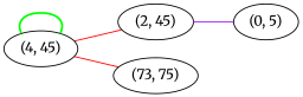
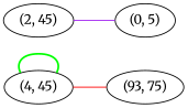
  graph {
    fontname=Merriweather
    rankdir=LR
    node [fontname=Merriweather]
    edge [color=red fontname=Merriweather style=solid weight=1]
    "(4, 45)"
    "(2, 45)"
-   "(93, 75)" [label="(73, 75)"]
+   "(93, 75)"
    n4 [label="(0, 5)"]
    "(4, 45)" -- "(4, 45)" [color=green style=bold weight=2]
-   "(4, 45)" -- "(2, 45)"
    "(4, 45)" -- "(93, 75)"
    "(2, 45)" -- n4 [color=purple weight=4]
  }
